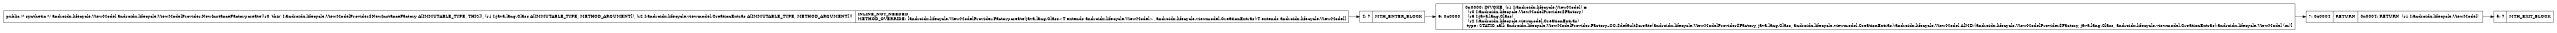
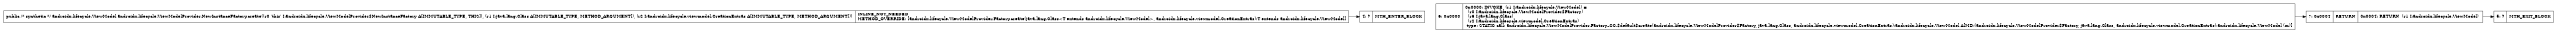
  digraph {
    rankdir=LR
    node [shape=record]
    n1 [label="{4\:\ ?|MTH_ENTER_BLOCK\l}"]
    n2 [label="{6\:\ 0x0000|0x0000: INVOKE  (r1 I:androidx.lifecycle.ViewModel) = \l  (r0 I:androidx.lifecycle.ViewModelProvider$Factory)\l  (r6 I:java.lang.Class)\l  (r2 I:androidx.lifecycle.viewmodel.CreationExtras)\l type: STATIC call: androidx.lifecycle.ViewModelProvider.Factory.\-CC.$default$create(androidx.lifecycle.ViewModelProvider$Factory, java.lang.Class, androidx.lifecycle.viewmodel.CreationExtras):androidx.lifecycle.ViewModel A[MD:(androidx.lifecycle.ViewModelProvider$Factory, java.lang.Class, androidx.lifecycle.viewmodel.CreationExtras):androidx.lifecycle.ViewModel (m)]\l}"]
    n3 [label="{7\:\ 0x0004|RETURN\l|0x0004: RETURN  (r1 I:androidx.lifecycle.ViewModel) \l}"]
    n4 [label="{5\:\ ?|MTH_EXIT_BLOCK\l}"]
    n5 [label="{public \/* synthetic *\/ androidx.lifecycle.ViewModel androidx.lifecycle.ViewModelProvider.NewInstanceFactory.create((r0 'this' I:androidx.lifecycle.ViewModelProvider$NewInstanceFactory A[IMMUTABLE_TYPE, THIS]), (r1 I:java.lang.Class A[IMMUTABLE_TYPE, METHOD_ARGUMENT]), (r2 I:androidx.lifecycle.viewmodel.CreationExtras A[IMMUTABLE_TYPE, METHOD_ARGUMENT]))  | INLINE_NOT_NEEDED\lMETHOD_OVERRIDE: [androidx.lifecycle.ViewModelProvider.Factory.create(java.lang.Class\<T extends androidx.lifecycle.ViewModel\>, androidx.lifecycle.viewmodel.CreationExtras):T extends androidx.lifecycle.ViewModel]\l}"]
-   n1 -> n2
    n2 -> n3
    n3 -> n4
    n5 -> n1
  }
